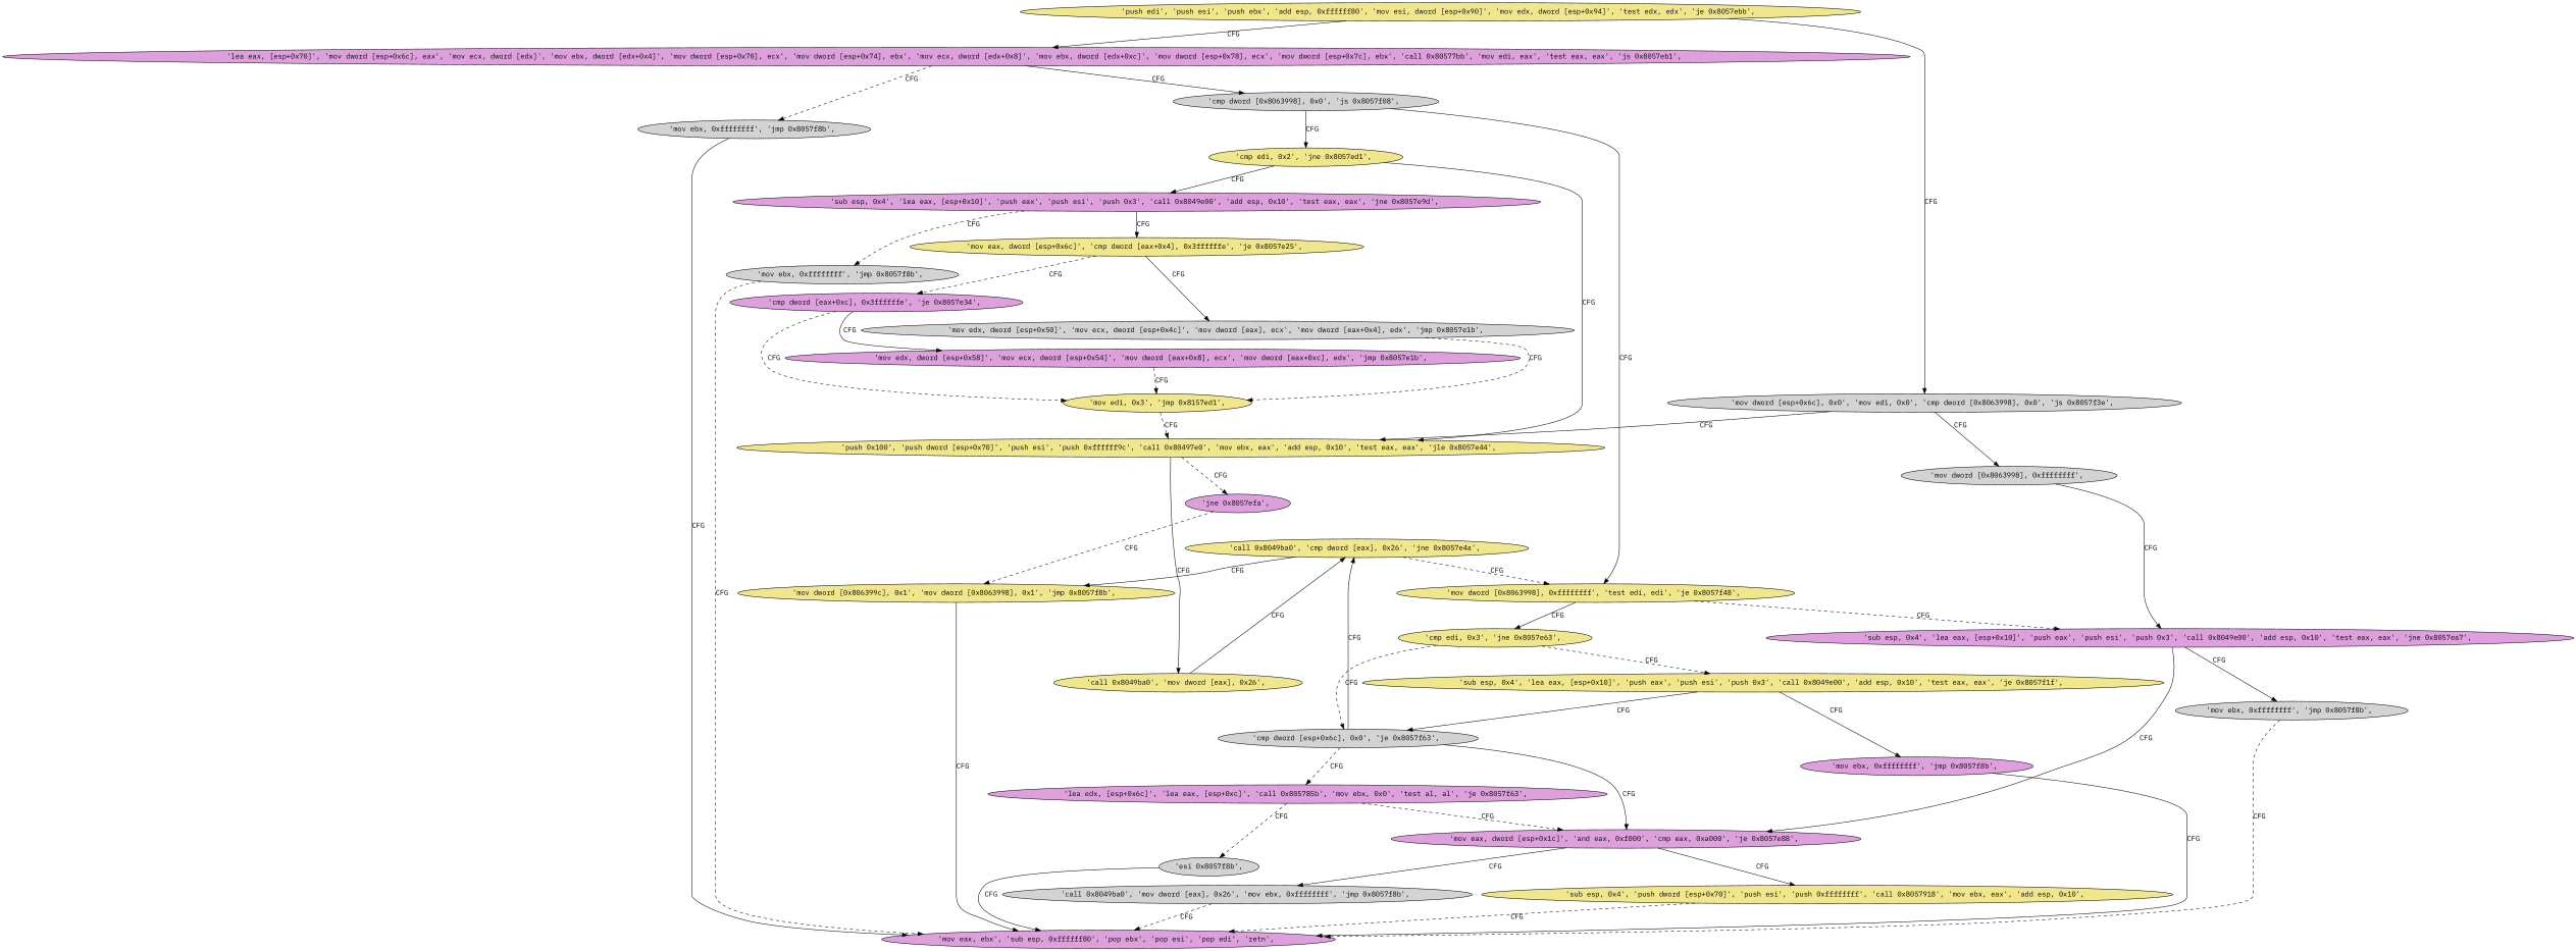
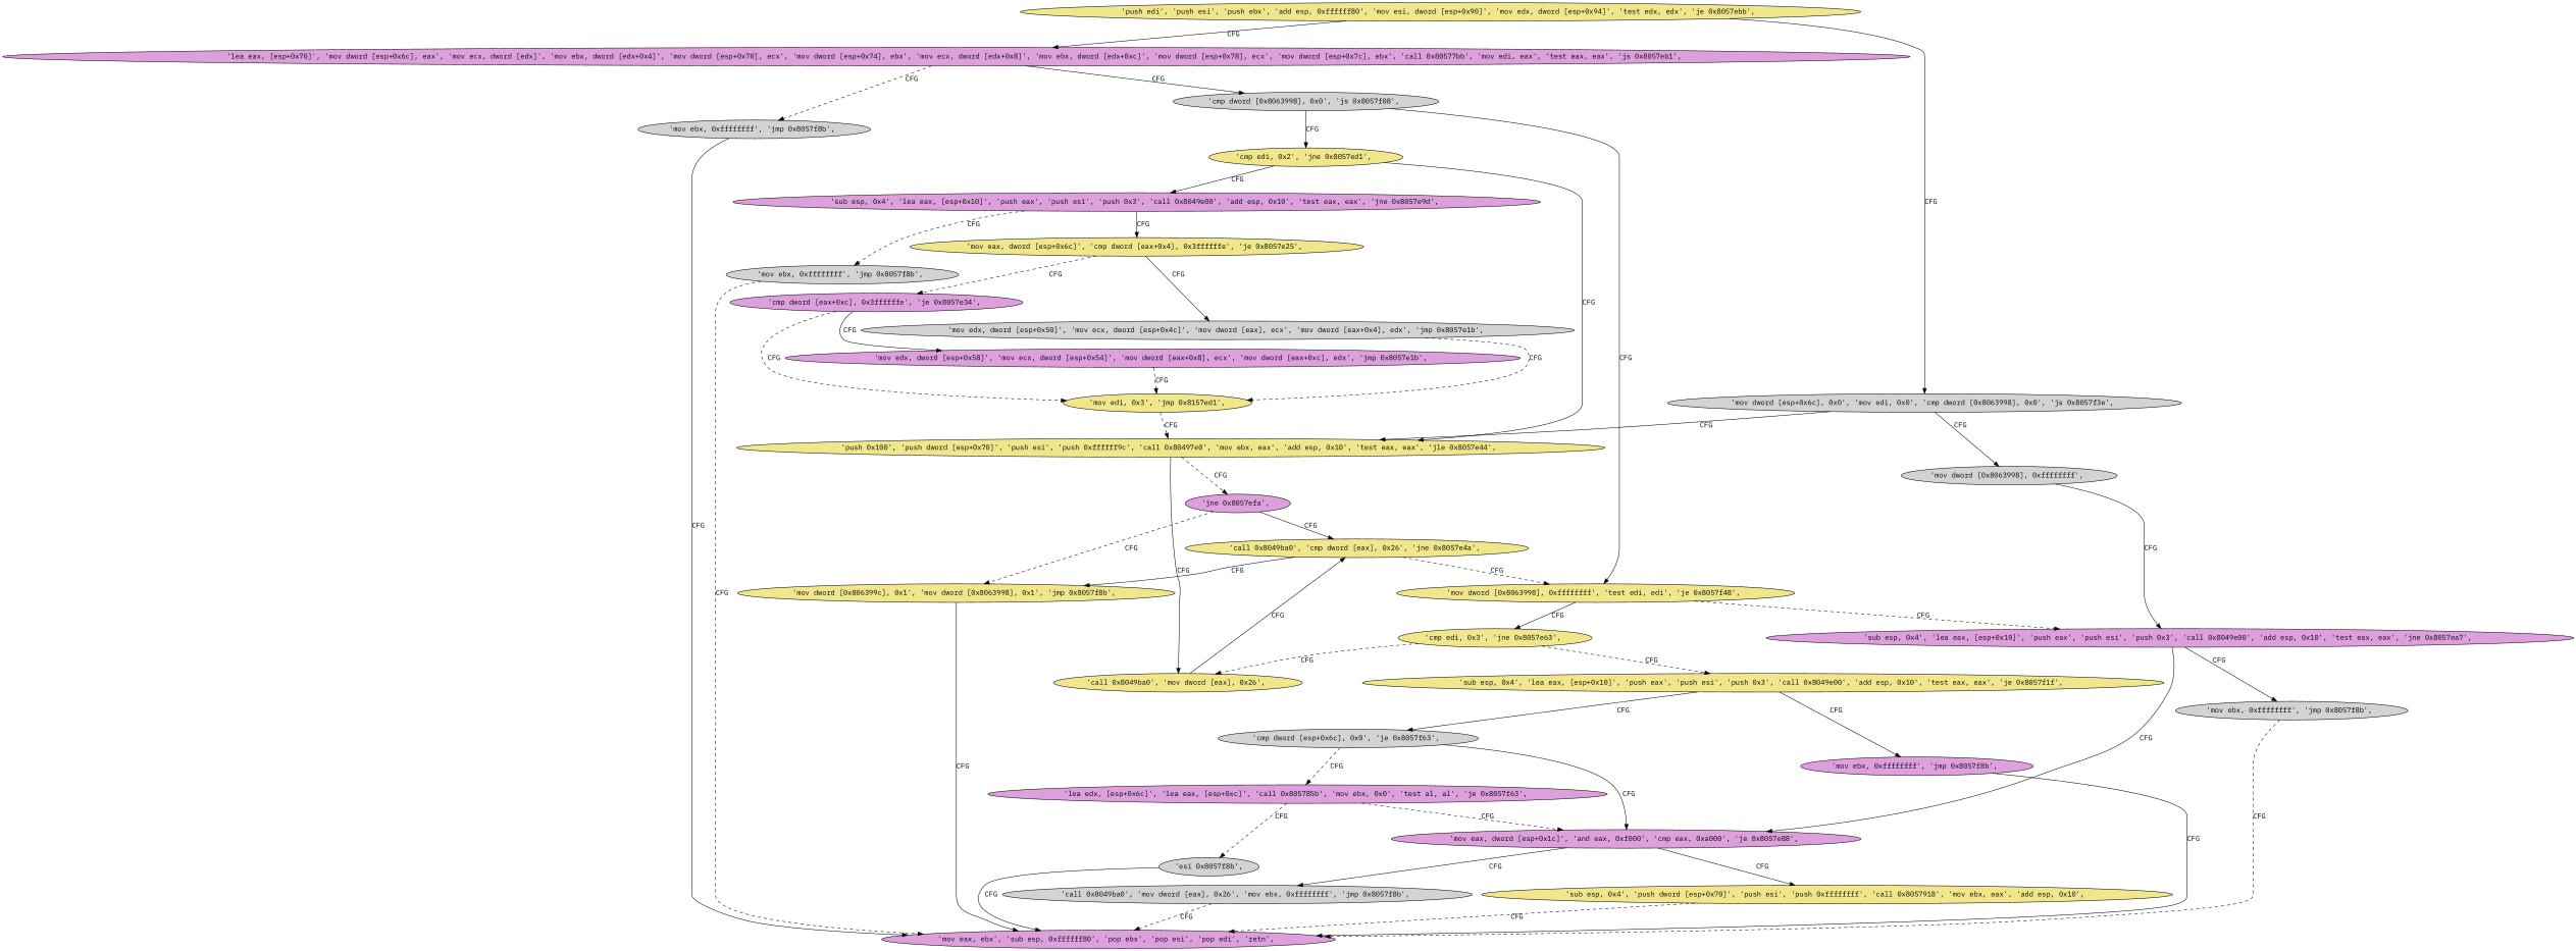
  digraph {
    fontname="IBM Plex Mono"
    node [fillcolor=khaki fontname="IBM Plex Mono" style=filled]
    edge [fontname="IBM Plex Mono" style=solid]
    n1 [label="'push edi', 'push esi', 'push ebx', 'add esp, 0xffffff80', 'mov esi, dword [esp+0x90]', 'mov edx, dword [esp+0x94]', 'test edx, edx', 'je 0x8057ebb', "]
    n2 [fillcolor=lightgrey label="'mov dword [esp+0x6c], 0x0', 'mov edi, 0x0', 'cmp dword [0x8063998], 0x0', 'js 0x8057f3e', "]
    n3 [fillcolor=plum label="'lea eax, [esp+0x70]', 'mov dword [esp+0x6c], eax', 'mov ecx, dword [edx]', 'mov ebx, dword [edx+0x4]', 'mov dword [esp+0x70], ecx', 'mov dword [esp+0x74], ebx', 'mov ecx, dword [edx+0x8]', 'mov ebx, dword [edx+0xc]', 'mov dword [esp+0x78], ecx', 'mov dword [esp+0x7c], ebx', 'call 0x80577bb', 'mov edi, eax', 'test eax, eax', 'js 0x8057eb1', "]
    n4 [fillcolor=lightgrey label="'mov dword [0x8063998], 0xffffffff', "]
    n5 [label="'push 0x100', 'push dword [esp+0x70]', 'push esi', 'push 0xffffff9c', 'call 0x80497e0', 'mov ebx, eax', 'add esp, 0x10', 'test eax, eax', 'jle 0x8057e44', "]
    n6 [fillcolor=lightgrey label="'mov ebx, 0xffffffff', 'jmp 0x8057f8b', "]
    n7 [fillcolor=lightgrey label="'cmp dword [0x8063998], 0x0', 'js 0x8057f08', "]
    n8 [fillcolor=plum label="'sub esp, 0x4', 'lea eax, [esp+0x10]', 'push eax', 'push esi', 'push 0x3', 'call 0x8049e00', 'add esp, 0x10', 'test eax, eax', 'jne 0x8057ea7', "]
    n9 [fillcolor=plum label="'jne 0x8057efa', "]
    n10 [label="'call 0x8049ba0', 'mov dword [eax], 0x26', "]
    n11 [fillcolor=plum label="'mov eax, ebx', 'sub esp, 0xffffff80', 'pop ebx', 'pop esi', 'pop edi', 'retn', "]
    n12 [label="'mov dword [0x8063998], 0xffffffff', 'test edi, edi', 'je 0x8057f48', "]
    n13 [label="'cmp edi, 0x2', 'jne 0x8057ed1', "]
    n14 [fillcolor=lightgrey label="'mov ebx, 0xffffffff', 'jmp 0x8057f8b', "]
    n15 [fillcolor=plum label="'mov eax, dword [esp+0x1c]', 'and eax, 0xf000', 'cmp eax, 0xa000', 'je 0x8057e88', "]
    n16 [label="'call 0x8049ba0', 'cmp dword [eax], 0x26', 'jne 0x8057e4a', "]
    n17 [label="'mov dword [0x806399c], 0x1', 'mov dword [0x8063998], 0x1', 'jmp 0x8057f8b', "]
    n18 [label="'cmp edi, 0x3', 'jne 0x8057e63', "]
    n19 [fillcolor=plum label="'sub esp, 0x4', 'lea eax, [esp+0x10]', 'push eax', 'push esi', 'push 0x3', 'call 0x8049e00', 'add esp, 0x10', 'test eax, eax', 'jne 0x8057e9d', "]
    n20 [fillcolor=lightgrey label="'call 0x8049ba0', 'mov dword [eax], 0x26', 'mov ebx, 0xffffffff', 'jmp 0x8057f8b', "]
    n21 [label="'sub esp, 0x4', 'push dword [esp+0x70]', 'push esi', 'push 0xffffffff', 'call 0x8057918', 'mov ebx, eax', 'add esp, 0x10', "]
    n22 [label="'sub esp, 0x4', 'lea eax, [esp+0x10]', 'push eax', 'push esi', 'push 0x3', 'call 0x8049e00', 'add esp, 0x10', 'test eax, eax', 'je 0x8057f1f', "]
    n23 [fillcolor=lightgrey label="'cmp dword [esp+0x6c], 0x0', 'je 0x8057f63', "]
    n24 [fillcolor=lightgrey label="'mov ebx, 0xffffffff', 'jmp 0x8057f8b', "]
    n25 [label="'mov eax, dword [esp+0x6c]', 'cmp dword [eax+0x4], 0x3ffffffe', 'je 0x8057e25', "]
    n26 [fillcolor=plum label="'mov ebx, 0xffffffff', 'jmp 0x8057f8b', "]
    n27 [fillcolor=plum label="'lea edx, [esp+0x6c]', 'lea eax, [esp+0xc]', 'call 0x805785b', 'mov ebx, 0x0', 'test al, al', 'je 0x8057f63', "]
    n28 [fillcolor=lightgrey label="'mov edx, dword [esp+0x50]', 'mov ecx, dword [esp+0x4c]', 'mov dword [eax], ecx', 'mov dword [eax+0x4], edx', 'jmp 0x8057e1b', "]
    n29 [fillcolor=plum label="'cmp dword [eax+0xc], 0x3ffffffe', 'je 0x8057e34', "]
    n30 [fillcolor=lightgrey label="'esi 0x8057f8b',"]
    n31 [label="'mov edi, 0x3', 'jmp 0x8157ed1',"]
    n32 [fillcolor=plum label="'mov edx, dword [esp+0x58]', 'mov ecx, dword [esp+0x54]', 'mov dword [eax+0x8], ecx', 'mov dword [eax+0xc], edx', 'jmp 0x8057e1b', "]
    n1 -> n2 [label=CFG]
    n1 -> n3 [label=CFG]
    n2 -> n4 [label=CFG]
    n2 -> n5 [label=CFG]
    n3 -> n6 [label=CFG style=dashed]
    n3 -> n7 [label=CFG]
    n4 -> n8 [label=CFG]
    n5 -> n9 [label=CFG style=dashed]
    n5 -> n10 [label=CFG]
    n6 -> n11 [label=CFG]
    n7 -> n12 [label=CFG]
    n7 -> n13 [label=CFG]
    n8 -> n14 [label=CFG]
    n8 -> n15 [label=CFG]
-   n23 -> n16 [label=CFG]
+   n9 -> n16 [label=CFG]
    n9 -> n17 [label=CFG style=dashed]
    n10 -> n16 [label=CFG]
    n12 -> n8 [label=CFG style=dashed]
    n12 -> n18 [label=CFG]
    n13 -> n5 [label=CFG]
    n13 -> n19 [label=CFG]
    n14 -> n11 [label=CFG style=dashed]
    n15 -> n20 [label=CFG]
    n15 -> n21 [label=CFG]
    n16 -> n12 [label=CFG style=dashed]
    n16 -> n17 [label=CFG]
    n17 -> n11 [label=CFG]
    n18 -> n22 [label=CFG style=dashed]
-   n18 -> n23 [label=CFG style=dashed]
+   n18 -> n10 [label=CFG style=dashed]
    n19 -> n24 [label=CFG style=dashed]
    n19 -> n25 [label=CFG]
    n20 -> n11 [label=CFG style=dashed]
    n21 -> n11 [label=CFG style=dashed]
    n22 -> n23 [label=CFG]
    n22 -> n26 [label=CFG]
    n23 -> n15 [label=CFG]
    n23 -> n27 [label=CFG style=dashed]
    n24 -> n11 [label=CFG style=dashed]
    n25 -> n28 [label=CFG]
    n25 -> n29 [label=CFG style=dashed]
    n26 -> n11 [label=CFG]
    n27 -> n15 [label=CFG style=dashed]
    n27 -> n30 [label=CFG style=dashed]
    n28 -> n31 [label=CFG style=dashed]
    n29 -> n31 [label=CFG style=dashed]
    n29 -> n32 [label=CFG]
    n30 -> n11 [label=CFG]
    n31 -> n5 [label=CFG style=dashed]
    n32 -> n31 [label=CFG style=dashed]
  }
